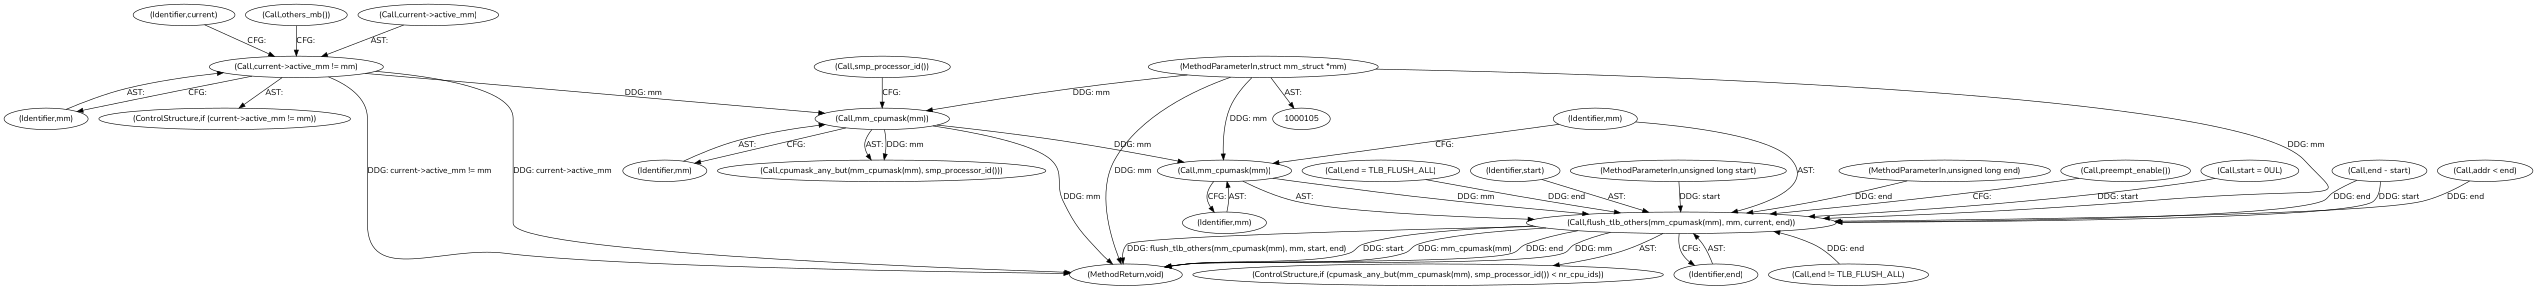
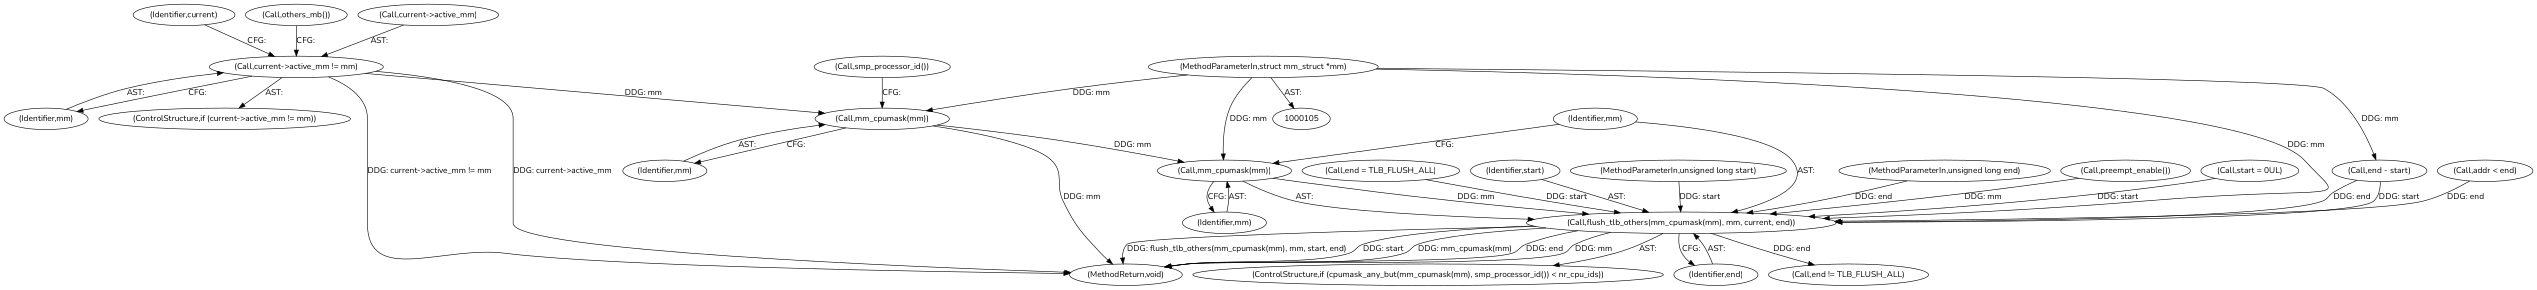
  digraph {
    fontname=Nunito
    node [fontname=Nunito]
    edge [fontname=Nunito]
    n1 [label="(Call,mm_cpumask(mm))"]
    n2 [label="(Call,flush_tlb_others(mm_cpumask(mm), mm, current, end))"]
    n3 [label="(Identifier,mm)"]
    n4 [label="(MethodReturn,void)"]
    n5 [label="(ControlStructure,if (cpumask_any_but(mm_cpumask(mm), smp_processor_id()) < nr_cpu_ids))"]
    n6 [label="(Identifier,end)"]
    n7 [label="(Call,mm_cpumask(mm))"]
-   n8 [label="(Call,cpumask_any_but(mm_cpumask(mm), smp_processor_id()))"]
    n9 [label="(Identifier,mm)"]
    n10 [label="(Call,current->active_mm != mm)"]
    n11 [label="(Identifier,mm)"]
    n12 [label="(ControlStructure,if (current->active_mm != mm))"]
    n13 [label="(MethodParameterIn,struct mm_struct *mm)"]
    1000105
    n15 [label="(Call,addr < end)"]
    n16 [label="(Call,smp_processor_id())"]
    n17 [label="(Call,end - start)"]
    n18 [label="(Call,end = TLB_FLUSH_ALL)"]
    n19 [label="(Identifier,start)"]
    n20 [label="(MethodParameterIn,unsigned long start)"]
    n21 [label="(Identifier,mm)"]
    n22 [label="(MethodParameterIn,unsigned long end)"]
    n23 [label="(Call,preempt_enable())"]
    n24 [label="(Call,end != TLB_FLUSH_ALL)"]
    n25 [label="(Identifier,current)"]
    n26 [label="(Call,start = 0UL)"]
    n27 [label="(Call,others_mb())"]
    n28 [label="(Call,current->active_mm)"]
    n1 -> n2 [label="AST: "]
    n1 -> n2 [label="DDG: mm"]
    n1 -> n3 [label="CFG: "]
    n2 -> n4 [label="DDG: start"]
    n2 -> n4 [label="DDG: mm_cpumask(mm)"]
    n2 -> n4 [label="DDG: end"]
    n2 -> n4 [label="DDG: mm"]
    n2 -> n4 [label="DDG: flush_tlb_others(mm_cpumask(mm), mm, start, end)"]
    n2 -> n5 [label="AST: "]
    n2 -> n6 [label="CFG: "]
    n3 -> n1 [label="AST: "]
    n6 -> n2 [label="AST: "]
    n7 -> n1 [label="DDG: mm"]
    n7 -> n4 [label="DDG: mm"]
-   n7 -> n8 [label="AST: "]
-   n7 -> n8 [label="DDG: mm"]
    n7 -> n9 [label="CFG: "]
    n9 -> n7 [label="AST: "]
    n10 -> n4 [label="DDG: current->active_mm != mm"]
    n10 -> n4 [label="DDG: current->active_mm"]
    n10 -> n7 [label="DDG: mm"]
    n10 -> n11 [label="CFG: "]
    n10 -> n12 [label="AST: "]
    n11 -> n10 [label="AST: "]
    n13 -> n1 [label="DDG: mm"]
    n13 -> n2 [label="DDG: mm"]
-   n13 -> n4 [label="DDG: mm"]
+   n13 -> n17 [label="DDG: mm"]
    n13 -> n7 [label="DDG: mm"]
    n13 -> 1000105 [label="AST: "]
    n15 -> n2 [label="DDG: end"]
    n16 -> n7 [label="CFG: "]
    n17 -> n2 [label="DDG: start"]
    n17 -> n2 [label="DDG: end"]
-   n18 -> n2 [label="DDG: end"]
+   n18 -> n2 [label="DDG: start"]
    n19 -> n2 [label="AST: "]
    n20 -> n2 [label="DDG: start"]
    n21 -> n1 [label="CFG: "]
    n21 -> n2 [label="AST: "]
    n22 -> n2 [label="DDG: end"]
-   n23 -> n2 [label="CFG: "]
-   n24 -> n2 [label="DDG: end"]
+   n23 -> n2 [label="DDG: mm"]
+   n2 -> n24 [label="DDG: end"]
    n25 -> n10 [label="CFG: "]
    n26 -> n2 [label="DDG: start"]
    n27 -> n10 [label="CFG: "]
    n28 -> n10 [label="AST: "]
  }
